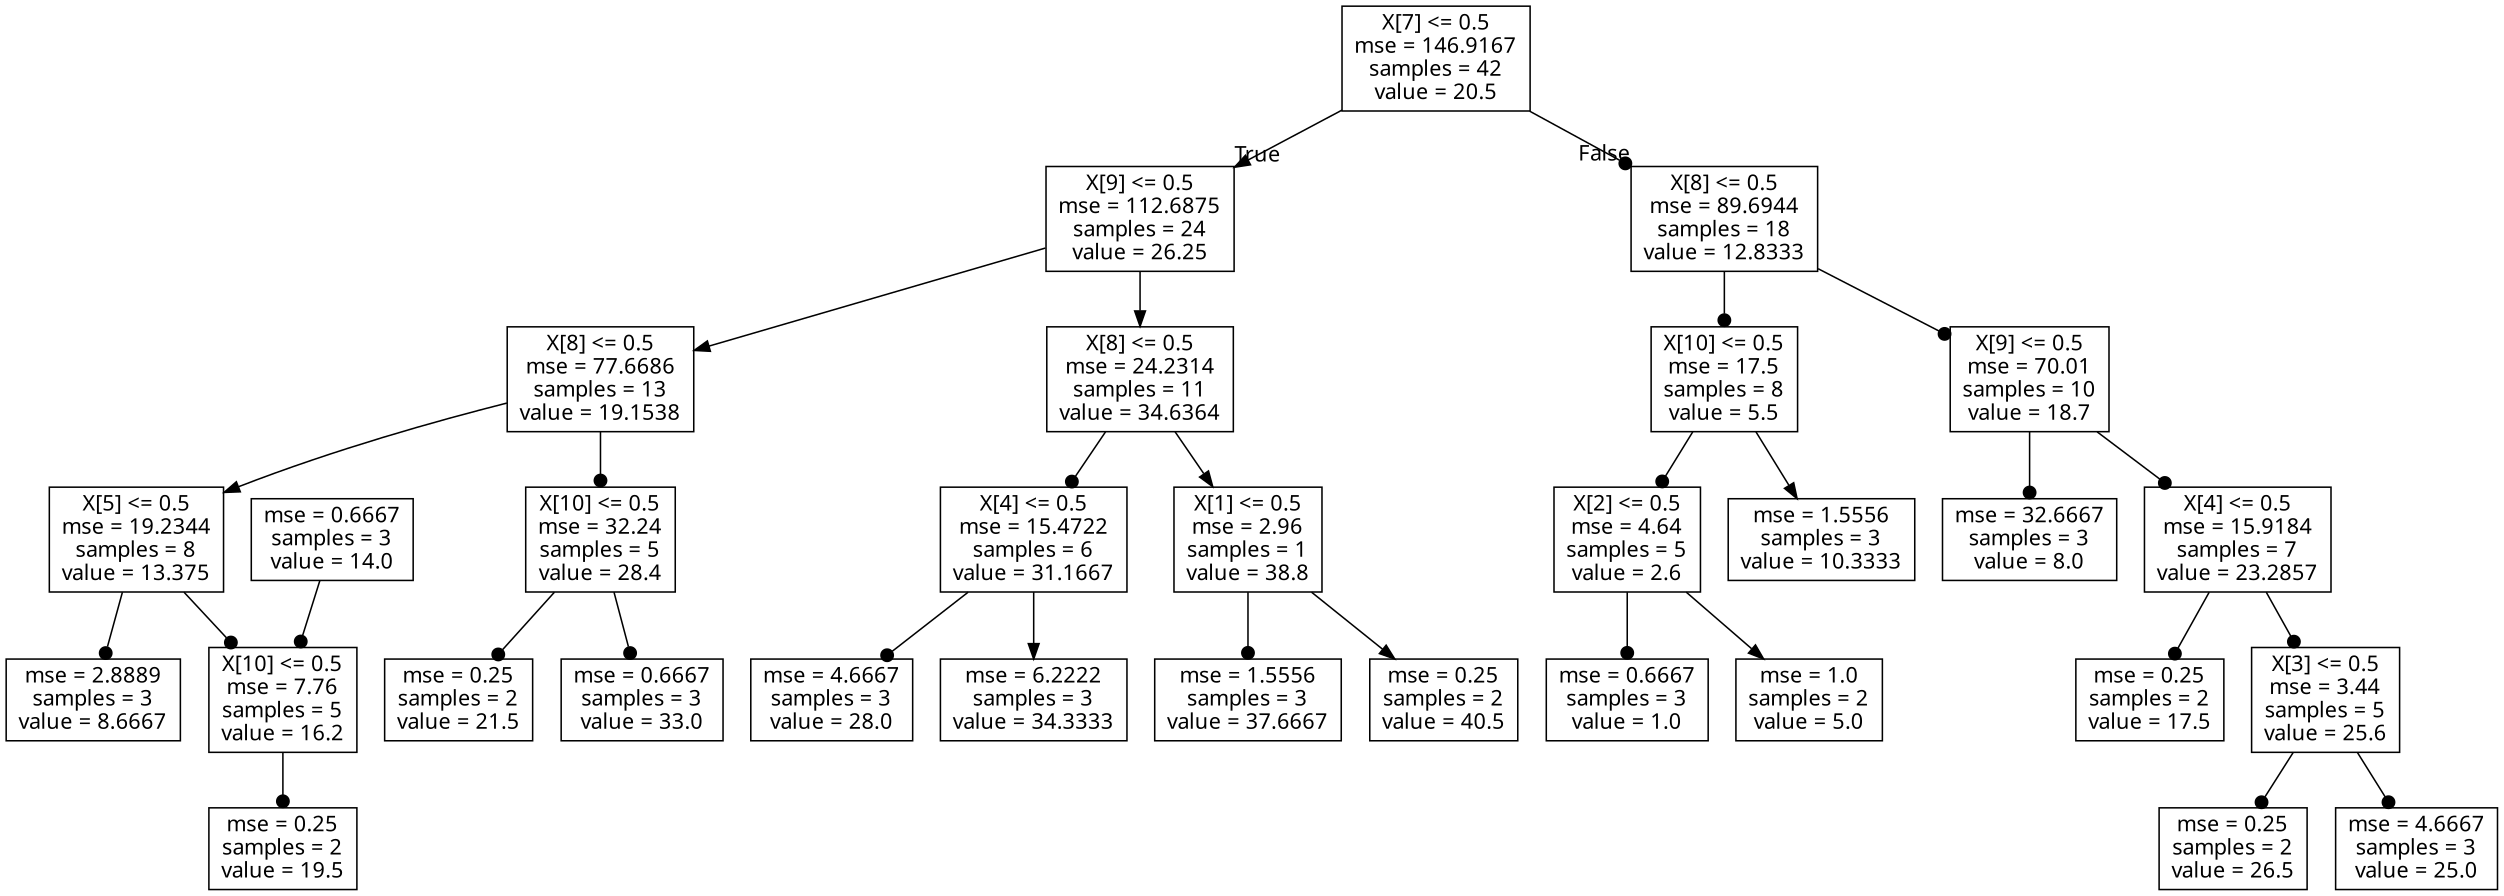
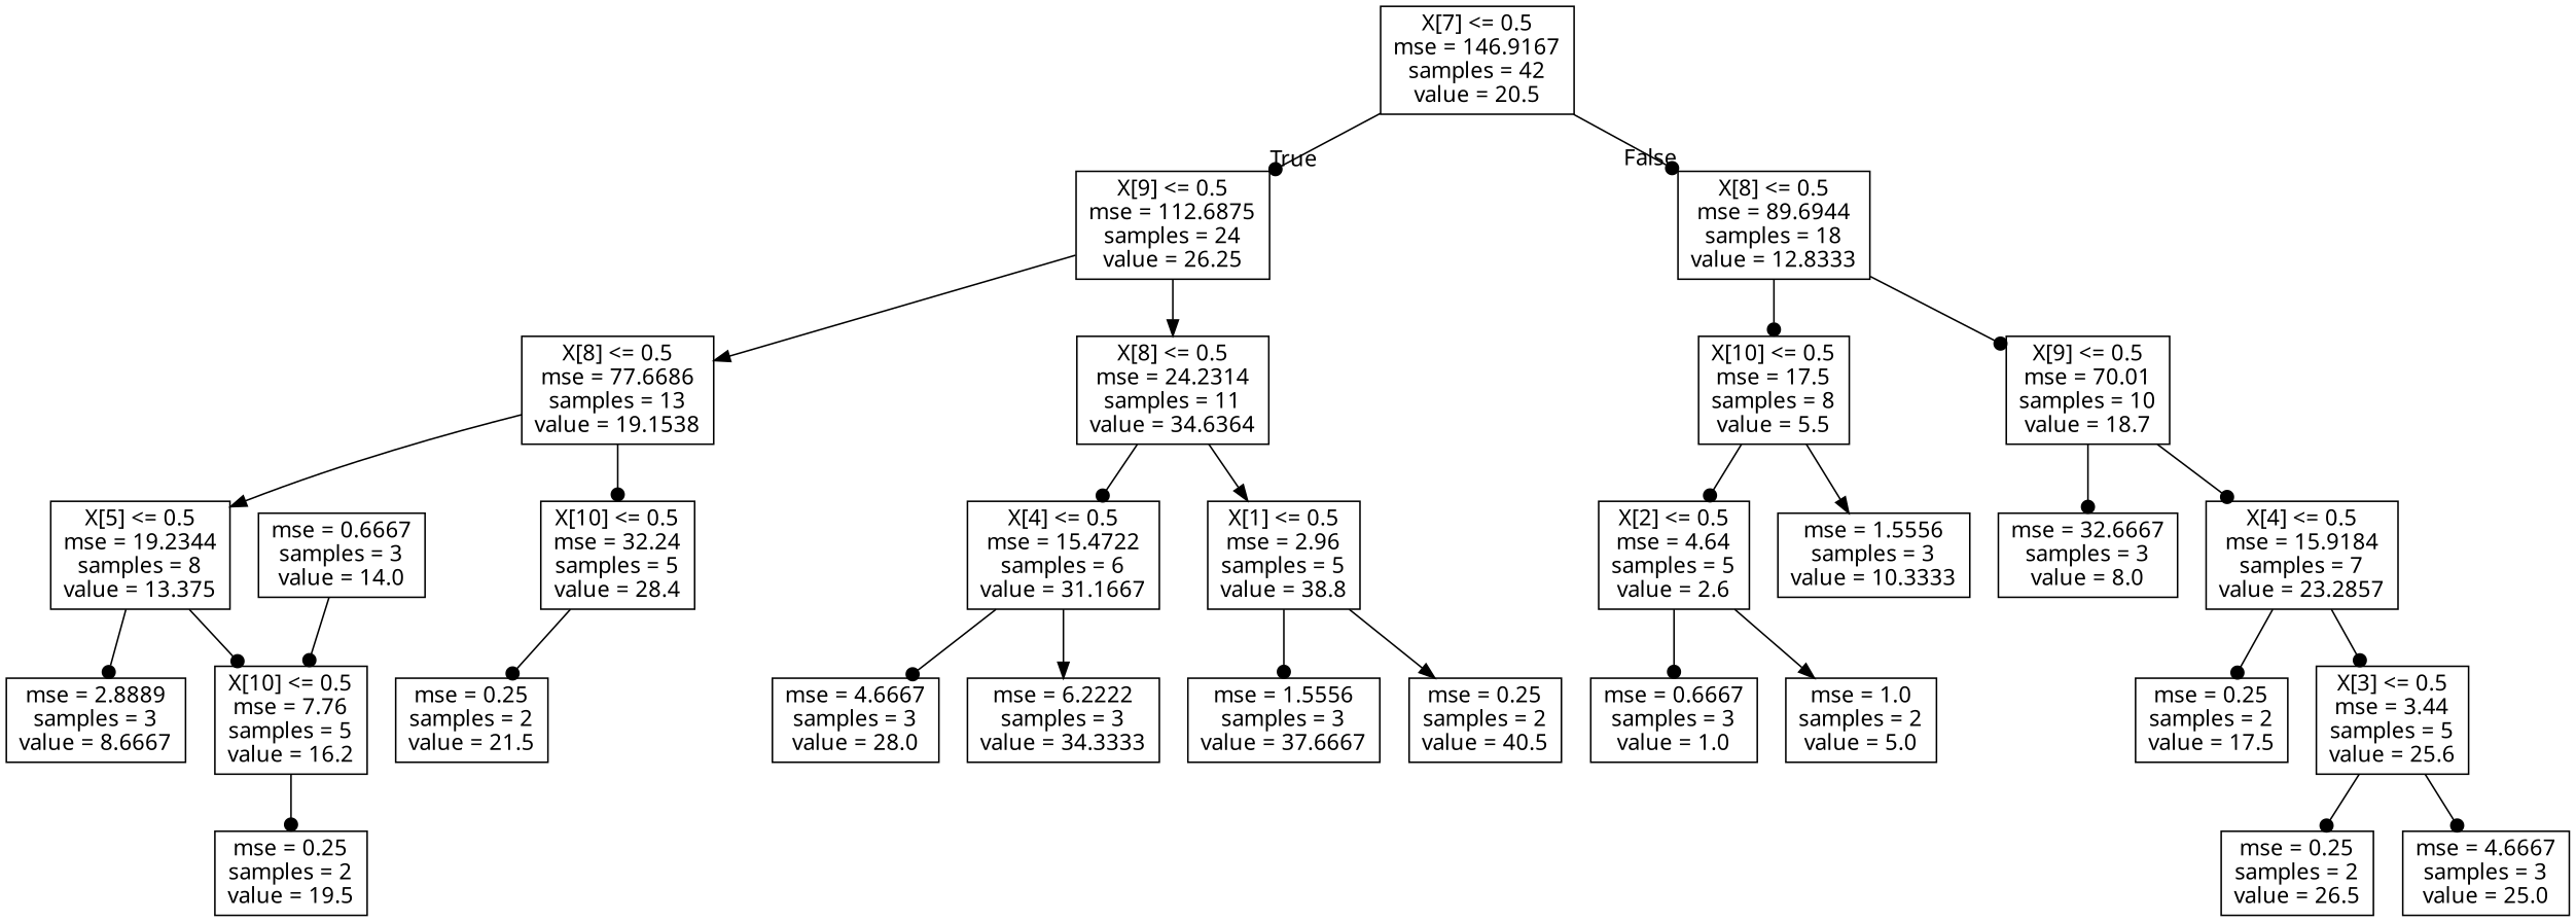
  digraph {
    fontname="Noto Sans"
    node [fontname="Noto Sans" shape=box]
    edge [arrowhead=dot fontname="Noto Sans"]
    n1 [label="X[7] <= 0.5\nmse = 146.9167\nsamples = 42\nvalue = 20.5"]
    n2 [label="X[9] <= 0.5\nmse = 112.6875\nsamples = 24\nvalue = 26.25"]
    n3 [label="X[8] <= 0.5\nmse = 89.6944\nsamples = 18\nvalue = 12.8333"]
    n4 [label="X[8] <= 0.5\nmse = 77.6686\nsamples = 13\nvalue = 19.1538"]
    n5 [label="X[8] <= 0.5\nmse = 24.2314\nsamples = 11\nvalue = 34.6364"]
    n6 [label="X[10] <= 0.5\nmse = 17.5\nsamples = 8\nvalue = 5.5"]
    n7 [label="X[9] <= 0.5\nmse = 70.01\nsamples = 10\nvalue = 18.7"]
    n8 [label="X[5] <= 0.5\nmse = 19.2344\nsamples = 8\nvalue = 13.375"]
    n9 [label="X[10] <= 0.5\nmse = 32.24\nsamples = 5\nvalue = 28.4"]
    n10 [label="X[4] <= 0.5\nmse = 15.4722\nsamples = 6\nvalue = 31.1667"]
-   n11 [label="X[1] <= 0.5\nmse = 2.96\nsamples = 1\nvalue = 38.8"]
+   n11 [label="X[1] <= 0.5\nmse = 2.96\nsamples = 5\nvalue = 38.8"]
    n12 [label="mse = 2.8889\nsamples = 3\nvalue = 8.6667"]
    n13 [label="X[10] <= 0.5\nmse = 7.76\nsamples = 5\nvalue = 16.2"]
    n14 [label="mse = 0.25\nsamples = 2\nvalue = 21.5"]
-   n15 [label="mse = 0.6667\nsamples = 3\nvalue = 33.0"]
    n16 [label="mse = 0.25\nsamples = 2\nvalue = 19.5"]
    n17 [label="mse = 0.6667\nsamples = 3\nvalue = 14.0"]
    n18 [label="mse = 4.6667\nsamples = 3\nvalue = 28.0"]
    n19 [label="mse = 6.2222\nsamples = 3\nvalue = 34.3333"]
    n20 [label="mse = 1.5556\nsamples = 3\nvalue = 37.6667"]
    n21 [label="mse = 0.25\nsamples = 2\nvalue = 40.5"]
    n22 [label="X[2] <= 0.5\nmse = 4.64\nsamples = 5\nvalue = 2.6"]
    n23 [label="mse = 1.5556\nsamples = 3\nvalue = 10.3333"]
    n24 [label="mse = 32.6667\nsamples = 3\nvalue = 8.0"]
    n25 [label="X[4] <= 0.5\nmse = 15.9184\nsamples = 7\nvalue = 23.2857"]
    n26 [label="mse = 0.6667\nsamples = 3\nvalue = 1.0"]
    n27 [label="mse = 1.0\nsamples = 2\nvalue = 5.0"]
    n28 [label="mse = 0.25\nsamples = 2\nvalue = 17.5"]
    n29 [label="X[3] <= 0.5\nmse = 3.44\nsamples = 5\nvalue = 25.6"]
    n30 [label="mse = 0.25\nsamples = 2\nvalue = 26.5"]
    n31 [label="mse = 4.6667\nsamples = 3\nvalue = 25.0"]
-   n1 -> n2 [arrowhead=normal headlabel=True labelangle=45 labeldistance=2.5]
+   n1 -> n2 [headlabel=True labelangle=45 labeldistance=2.5]
    n1 -> n3 [headlabel=False labelangle=-45 labeldistance=2.5]
    n2 -> n4 [arrowhead=normal]
    n2 -> n5 [arrowhead=normal]
    n3 -> n6
    n3 -> n7
    n4 -> n8 [arrowhead=normal]
    n4 -> n9
    n5 -> n10
    n5 -> n11 [arrowhead=normal]
    n6 -> n22
    n6 -> n23 [arrowhead=normal]
    n7 -> n24
    n7 -> n25
    n8 -> n12
    n8 -> n13
    n9 -> n14
-   n9 -> n15
    n10 -> n18
    n10 -> n19 [arrowhead=normal]
    n11 -> n20
    n11 -> n21 [arrowhead=normal]
    n13 -> n16
    n17 -> n13
    n22 -> n26
    n22 -> n27 [arrowhead=normal]
    n25 -> n28
    n25 -> n29
    n29 -> n30
    n29 -> n31
  }
